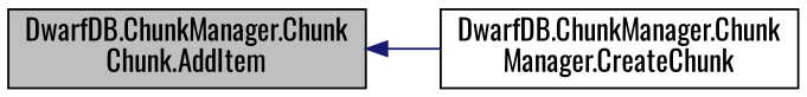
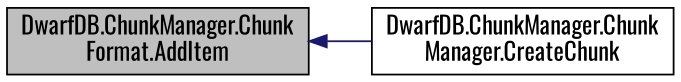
  digraph {
    rankdir=LR
    fontname=Oswald
    node [color=black fontname=Oswald fontsize=14 shape=record style=filled]
-   n1 [fillcolor=grey75 fontcolor=black height=0.2 label="DwarfDB.ChunkManager.Chunk\lChunk.AddItem" width=0.4]
+   n1 [fillcolor=grey75 fontcolor=black height=0.2 label="DwarfDB.ChunkManager.Chunk\lFormat.AddItem" width=0.4]
    n2 [fillcolor=white height=0.2 label="DwarfDB.ChunkManager.Chunk\lManager.CreateChunk" width=0.4]
    n1 -> n2 [color=midnightblue dir=back fontname=Oswald fontsize=14 labelfontname=Helvetica labelfontsize=14 style=solid]
  }
